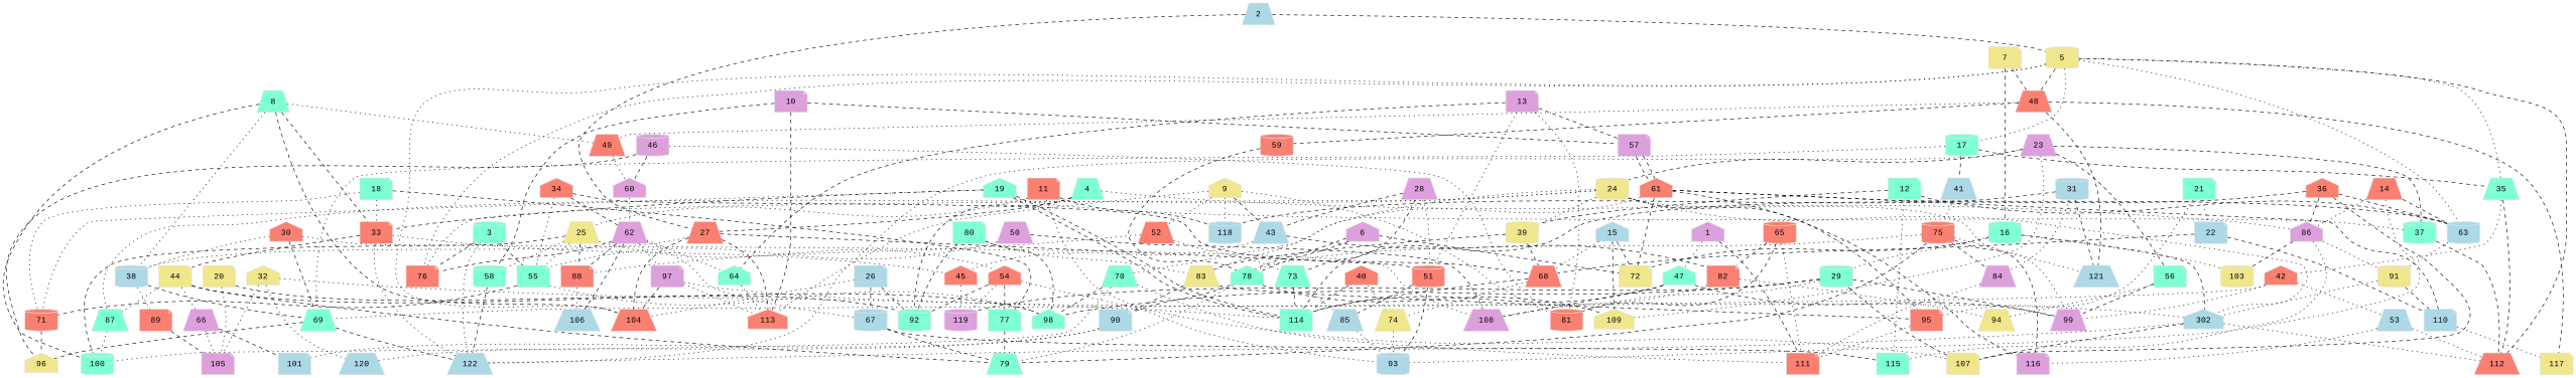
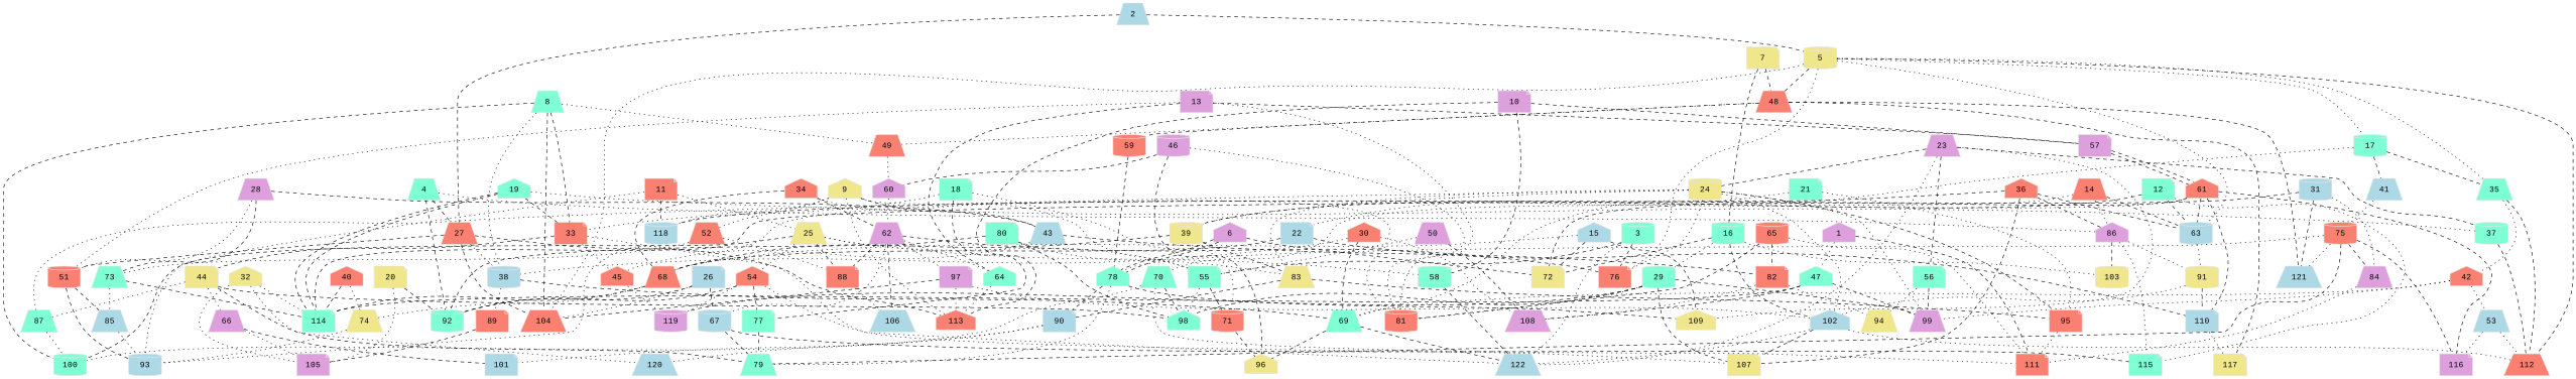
  graph {
    fontname="Liberation Mono"
    node [color=gray90 fillcolor=salmon fontname="Liberation Mono" shape=trapezium style=filled]
    edge [fontname="Liberation Mono" style=dashed]
    1 [fillcolor=plum shape=house]
    47 [fillcolor=aquamarine shape=house]
    111 [shape=note]
    114 [fillcolor=aquamarine shape=note]
    99 [fillcolor=plum]
    108 [fillcolor=plum]
    2 [fillcolor=lightblue]
    5 [fillcolor=khaki shape=cylinder]
    27
    76 [shape=note]
    17 [fillcolor=aquamarine shape=cylinder]
    35 [fillcolor=aquamarine]
    48
    63 [fillcolor=lightblue shape=cylinder]
    104
    112
    38 [fillcolor=lightblue shape=cylinder]
    113 [shape=house]
    51 [shape=cylinder]
    3 [fillcolor=aquamarine shape=cylinder]
    55 [fillcolor=aquamarine shape=note]
    122 [fillcolor=lightblue]
    71 [shape=cylinder]
    98 [fillcolor=aquamarine shape=house]
    4 [fillcolor=aquamarine]
    86 [fillcolor=plum shape=house]
    92 [fillcolor=aquamarine shape=cylinder]
    115 [fillcolor=aquamarine shape=note]
    103 [fillcolor=khaki shape=cylinder]
    91 [fillcolor=khaki shape=cylinder]
    41 [fillcolor=lightblue]
    69 [fillcolor=aquamarine]
    42 [shape=house]
    49
    121 [fillcolor=lightblue]
    59 [shape=cylinder]
    117 [fillcolor=khaki shape=note]
    6 [fillcolor=plum shape=house]
    72 [fillcolor=khaki shape=note]
    78 [fillcolor=aquamarine shape=house]
    109 [fillcolor=khaki shape=house]
    79 [fillcolor=aquamarine]
    90 [fillcolor=lightblue shape=note]
    7 [fillcolor=khaki shape=note]
    16 [fillcolor=aquamarine shape=cylinder]
    29 [fillcolor=aquamarine shape=cylinder]
-   102 [fillcolor=lightblue shape=house label=302]
+   102 [fillcolor=lightblue shape=house]
    8 [fillcolor=aquamarine]
    33 [shape=note]
    100 [fillcolor=aquamarine shape=cylinder]
    44 [fillcolor=khaki shape=note]
    45 [shape=house]
    89 [shape=note]
    60 [fillcolor=plum shape=house]
    9 [fillcolor=khaki shape=house]
    43 [fillcolor=lightblue]
    52
    81 [shape=cylinder]
    118 [fillcolor=lightblue shape=cylinder]
    82 [shape=note]
    88 [shape=note]
    73 [fillcolor=aquamarine]
    10 [fillcolor=plum shape=note]
    57 [fillcolor=plum shape=note]
    58 [fillcolor=aquamarine shape=cylinder]
    61 [shape=house]
    11 [shape=note]
    25 [fillcolor=khaki]
    93 [fillcolor=lightblue shape=cylinder]
    54 [shape=house]
    12 [fillcolor=aquamarine shape=note]
    39 [fillcolor=khaki shape=cylinder]
    68
    83 [fillcolor=khaki]
    13 [fillcolor=plum shape=note]
    64 [fillcolor=aquamarine shape=house]
    85 [fillcolor=lightblue]
    14
    15 [fillcolor=lightblue shape=house]
    74 [fillcolor=khaki]
    107 [fillcolor=khaki shape=note]
    119 [fillcolor=plum shape=cylinder]
    75 [shape=cylinder]
    96 [fillcolor=khaki shape=house]
    18 [fillcolor=aquamarine shape=note]
    77 [fillcolor=aquamarine shape=note]
    19 [fillcolor=aquamarine shape=house]
    37 [fillcolor=aquamarine shape=cylinder]
    20 [fillcolor=khaki shape=note]
    105 [fillcolor=plum shape=note]
    21 [fillcolor=aquamarine shape=note]
    22 [fillcolor=lightblue shape=note]
    95 [shape=note]
    110 [fillcolor=lightblue shape=note]
    23 [fillcolor=plum]
    24 [fillcolor=khaki shape=cylinder]
    56 [fillcolor=aquamarine shape=note]
    87 [fillcolor=aquamarine]
    94 [fillcolor=khaki]
    106 [fillcolor=lightblue]
    26 [fillcolor=lightblue shape=note]
    67 [fillcolor=lightblue shape=cylinder]
    28 [fillcolor=plum]
    30 [shape=house]
    31 [fillcolor=lightblue shape=cylinder]
    84 [fillcolor=plum]
    32 [fillcolor=khaki shape=house]
    120 [fillcolor=lightblue]
    66 [fillcolor=plum]
    34 [shape=house]
    62 [fillcolor=plum]
    97 [fillcolor=plum shape=note]
    53 [fillcolor=lightblue]
    36 [shape=house]
    40 [shape=house]
    116 [fillcolor=plum shape=note]
    101 [fillcolor=lightblue shape=note]
    46 [fillcolor=plum shape=cylinder]
    50 [fillcolor=plum]
    70 [fillcolor=aquamarine]
    65 [shape=cylinder]
    80 [fillcolor=aquamarine shape=note]
    1 -- 47 [style=dotted]
    1 -- 111
    47 -- 114
    47 -- 99
    47 -- 108
    2 -- 5
    2 -- 27
    5 -- 76 [style=dotted]
    5 -- 17 [style=dotted]
    5 -- 35 [style=dotted]
    5 -- 48
    5 -- 63 [style=dotted]
    5 -- 104 [style=dotted]
    5 -- 112
    27 -- 104
    27 -- 38 [style=dotted]
    27 -- 113
    27 -- 51
    17 -- 35
    17 -- 41
    17 -- 69 [style=dotted]
    35 -- 112
    35 -- 42 [style=dotted]
    48 -- 49 [style=dotted]
    48 -- 121
    48 -- 59
    48 -- 117
    63 -- 91 [style=dotted]
    38 -- 69
    38 -- 89 [style=dotted]
    51 -- 93
    51 -- 85
    3 -- 76
    3 -- 55
    3 -- 122 [style=dotted]
    55 -- 71
    55 -- 98 [style=dotted]
    71 -- 96
    4 -- 27
    4 -- 86 [style=dotted]
    4 -- 92
    86 -- 115 [style=dotted]
    86 -- 103
    86 -- 91 [style=dotted]
    91 -- 102 [style=dotted]
    91 -- 110
    41 -- 75 [style=dotted]
    69 -- 122
    69 -- 96
    42 -- 99 [style=dotted]
    42 -- 69 [style=dotted]
    42 -- 53 [style=dotted]
    49 -- 60 [style=dotted]
    59 -- 78
    6 -- 72
    6 -- 78
    6 -- 78
    78 -- 109
    78 -- 79 [style=dotted]
    78 -- 90
    90 -- 120 [style=dotted]
    90 -- 101 [style=dotted]
    7 -- 48
    7 -- 16
    16 -- 103 [style=dotted]
    16 -- 72
    16 -- 29 [style=dotted]
    16 -- 102
    29 -- 99
    29 -- 98
    29 -- 81 [style=dotted]
    29 -- 107
    29 -- 119
    102 -- 112 [style=dotted]
    102 -- 122 [style=dotted]
    102 -- 107
    8 -- 104
    8 -- 38 [style=dotted]
    8 -- 49 [style=dotted]
    8 -- 33
    8 -- 100
    33 -- 122 [style=dotted]
    33 -- 44
    33 -- 45 [style=dotted]
    44 -- 98
    44 -- 79
    44 -- 87 [style=dotted]
    44 -- 66 [style=dotted]
    45 -- 119 [style=dotted]
    89 -- 105
    60 -- 62 [style=dotted]
    9 -- 113 [style=dotted]
    9 -- 43
    9 -- 52 [style=dotted]
    9 -- 81 [style=dotted]
    9 -- 118 [style=dotted]
    43 -- 45 [style=dotted]
    43 -- 82
    52 -- 88 [style=dotted]
    52 -- 73 [style=dotted]
    82 -- 108 [style=dotted]
    82 -- 94 [style=dotted]
    88 -- 106 [style=dotted]
    73 -- 114
    73 -- 85 [style=dotted]
    10 -- 113
    10 -- 57
    10 -- 58
    57 -- 61
    57 -- 61
    58 -- 122
    61 -- 63
    61 -- 72
    61 -- 110
    61 -- 116
    61 -- 70 [style=dotted]
    11 -- 118
    11 -- 25 [style=dotted]
    11 -- 93 [style=dotted]
    25 -- 55 [style=dotted]
    25 -- 100
    25 -- 88
    25 -- 58 [style=dotted]
    25 -- 54 [style=dotted]
    54 -- 92
    54 -- 107 [style=dotted]
    54 -- 119 [style=dotted]
    54 -- 77
    12 -- 63
    12 -- 115 [style=dotted]
    12 -- 39
    39 -- 68
    39 -- 83
    68 -- 114
    68 -- 74 [style=dotted]
    83 -- 90
    83 -- 95
    13 -- 51 [style=dotted]
    13 -- 81 [style=dotted]
    13 -- 57
    13 -- 64
    64 -- 113 [style=dotted]
    85 -- 93 [style=dotted]
    14 -- 63
    14 -- 86 [style=dotted]
    14 -- 93 [style=dotted]
    15 -- 72
    15 -- 109
    15 -- 68 [style=dotted]
    74 -- 93 [style=dotted]
    75 -- 121 [style=dotted]
    75 -- 78 [style=dotted]
    75 -- 79
    75 -- 84
    75 -- 116
    18 -- 71 [style=dotted]
    18 -- 33 [style=dotted]
    18 -- 77
    77 -- 79
    19 -- 114
    19 -- 114
-   19 -- 71 [style=dotted]
    19 -- 33
    19 -- 37 [style=dotted]
    37 -- 112
    20 -- 92
    20 -- 105 [style=dotted]
    21 -- 22 [style=dotted]
    21 -- 95 [style=dotted]
    22 -- 68
    22 -- 110
    95 -- 111 [style=dotted]
    110 -- 117 [style=dotted]
    23 -- 122 [style=dotted]
    23 -- 109 [style=dotted]
    23 -- 37
    23 -- 24
    23 -- 56
    24 -- 99 [style=dotted]
    24 -- 76 [style=dotted]
    24 -- 102 [style=dotted]
    24 -- 39 [style=dotted]
    24 -- 83 [style=dotted]
    24 -- 95
    24 -- 87 [style=dotted]
    56 -- 99
    56 -- 94 [style=dotted]
    87 -- 100 [style=dotted]
    26 -- 104 [style=dotted]
    26 -- 92
    26 -- 67
    67 -- 115
    67 -- 79
    28 -- 51 [style=dotted]
    28 -- 43
    28 -- 73
    30 -- 108 [style=dotted]
    30 -- 38 [style=dotted]
    30 -- 69
    31 -- 121
    31 -- 118
    31 -- 84 [style=dotted]
    84 -- 111 [style=dotted]
    32 -- 114 [style=dotted]
    32 -- 105 [style=dotted]
    32 -- 120 [style=dotted]
    66 -- 105 [style=dotted]
    66 -- 101
    34 -- 55 [style=dotted]
    34 -- 68
    34 -- 62
    62 -- 76
    62 -- 88
    62 -- 64 [style=dotted]
    62 -- 106
    62 -- 67 [style=dotted]
    62 -- 97 [style=dotted]
    97 -- 104
    97 -- 113 [style=dotted]
    97 -- 102 [style=dotted]
    53 -- 112 [style=dotted]
    53 -- 116 [style=dotted]
    36 -- 114
    36 -- 63
    36 -- 86
    36 -- 107
    40 -- 114
    40 -- 74 [style=dotted]
    46 -- 60
    46 -- 81 [style=dotted]
    46 -- 96
    50 -- 108
    50 -- 55 [style=dotted]
    70 -- 111 [style=dotted]
    70 -- 98
    70 -- 100 [style=dotted]
    65 -- 111 [style=dotted]
    65 -- 81
    65 -- 82
    80 -- 98
    80 -- 92
    80 -- 83 [style=dotted]
  }
